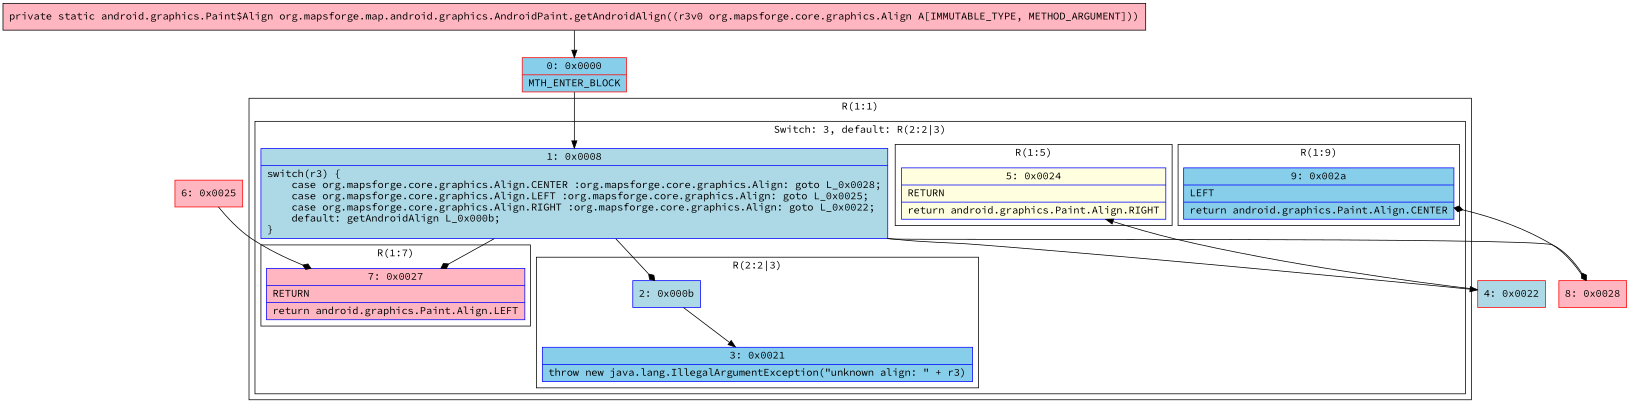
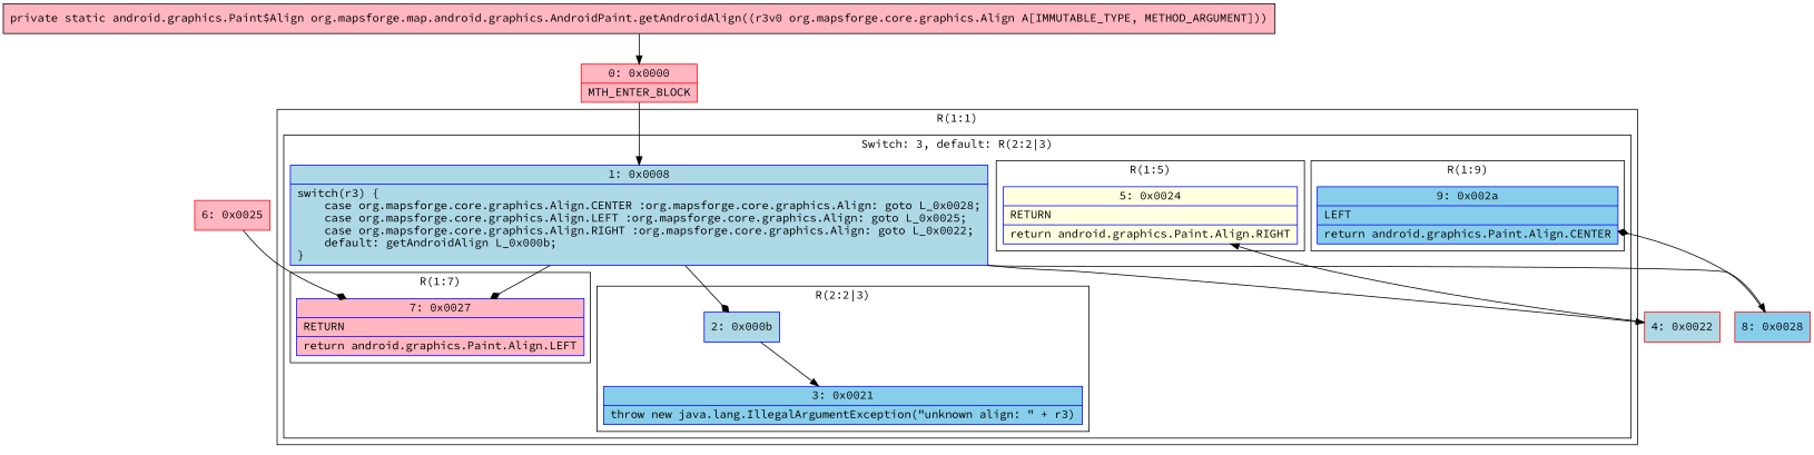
  digraph {
    fontname="Source Code Pro"
    node [color=blue fillcolor=lightpink fontname="Source Code Pro" shape=record style=filled]
    edge [arrowhead=normal fontname="Source Code Pro"]
    n1 [fillcolor=skyblue label="{9\:\ 0x002a|LEFT\l|return android.graphics.Paint.Align.CENTER\l}"]
    n2 [label="{7\:\ 0x0027|RETURN\l|return android.graphics.Paint.Align.LEFT\l}"]
    n3 [fillcolor=lightyellow label="{5\:\ 0x0024|RETURN\l|return android.graphics.Paint.Align.RIGHT\l}"]
    n4 [fillcolor=lightblue label="{2\:\ 0x000b}"]
    n5 [fillcolor=skyblue label="{3\:\ 0x0021|throw new java.lang.IllegalArgumentException(\"unknown align: \" + r3)\l}"]
    n6 [fillcolor=lightblue label="{1\:\ 0x0008|switch(r3) \{\l    case org.mapsforge.core.graphics.Align.CENTER :org.mapsforge.core.graphics.Align: goto L_0x0028;\l    case org.mapsforge.core.graphics.Align.LEFT :org.mapsforge.core.graphics.Align: goto L_0x0025;\l    case org.mapsforge.core.graphics.Align.RIGHT :org.mapsforge.core.graphics.Align: goto L_0x0022;\l    default: getAndroidAlign L_0x000b;\l\}\l}"]
    n7 [color=red fillcolor=lightblue label="{4\:\ 0x0022}"]
-   n8 [color=red label="{8\:\ 0x0028}"]
+   n8 [color=red fillcolor=skyblue label="{8\:\ 0x0028}"]
    n9 [color=red label="{6\:\ 0x0025}"]
-   n10 [color=red fillcolor=skyblue label="{0\:\ 0x0000|MTH_ENTER_BLOCK\l}"]
+   n10 [color=red label="{0\:\ 0x0000|MTH_ENTER_BLOCK\l}"]
    n11 [label="{private static android.graphics.Paint$Align org.mapsforge.map.android.graphics.AndroidPaint.getAndroidAlign((r3v0 org.mapsforge.core.graphics.Align A[IMMUTABLE_TYPE, METHOD_ARGUMENT])) }" color=""]
    subgraph cluster_1 {
      label="R(1:1)"
      subgraph cluster_2 {
        label="Switch: 3, default: R(2:2|3)"
        n6
        subgraph cluster_3 {
          label="R(1:9)"
          n1
        }
        subgraph cluster_4 {
          label="R(1:7)"
          n2
        }
        subgraph cluster_5 {
          label="R(1:5)"
          n3
        }
        subgraph cluster_6 {
          label="R(2:2|3)"
          n4
          n5
        }
      }
    }
    n4 -> n5
    n6 -> n2 [arrowhead=diamond]
    n6 -> n4 [arrowhead=diamond]
    n6 -> n7
-   n6 -> n8 [arrowhead=diamond]
+   n6 -> n8
    n7 -> n3
    n8 -> n1 [arrowhead=diamond]
    n9 -> n2 [arrowhead=diamond]
    n10 -> n6
    n11 -> n10
  }
